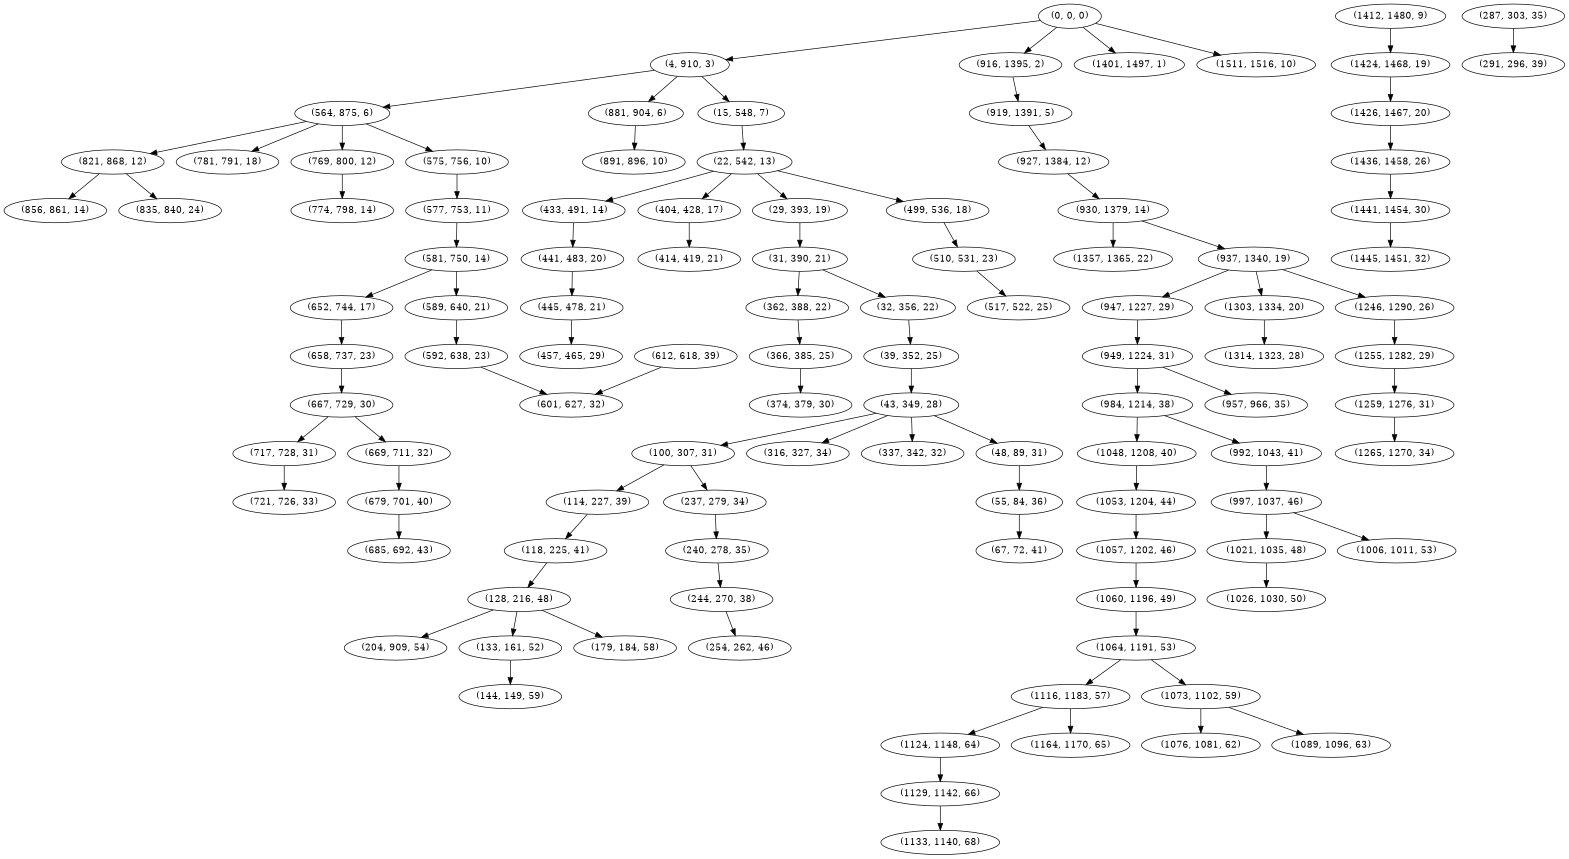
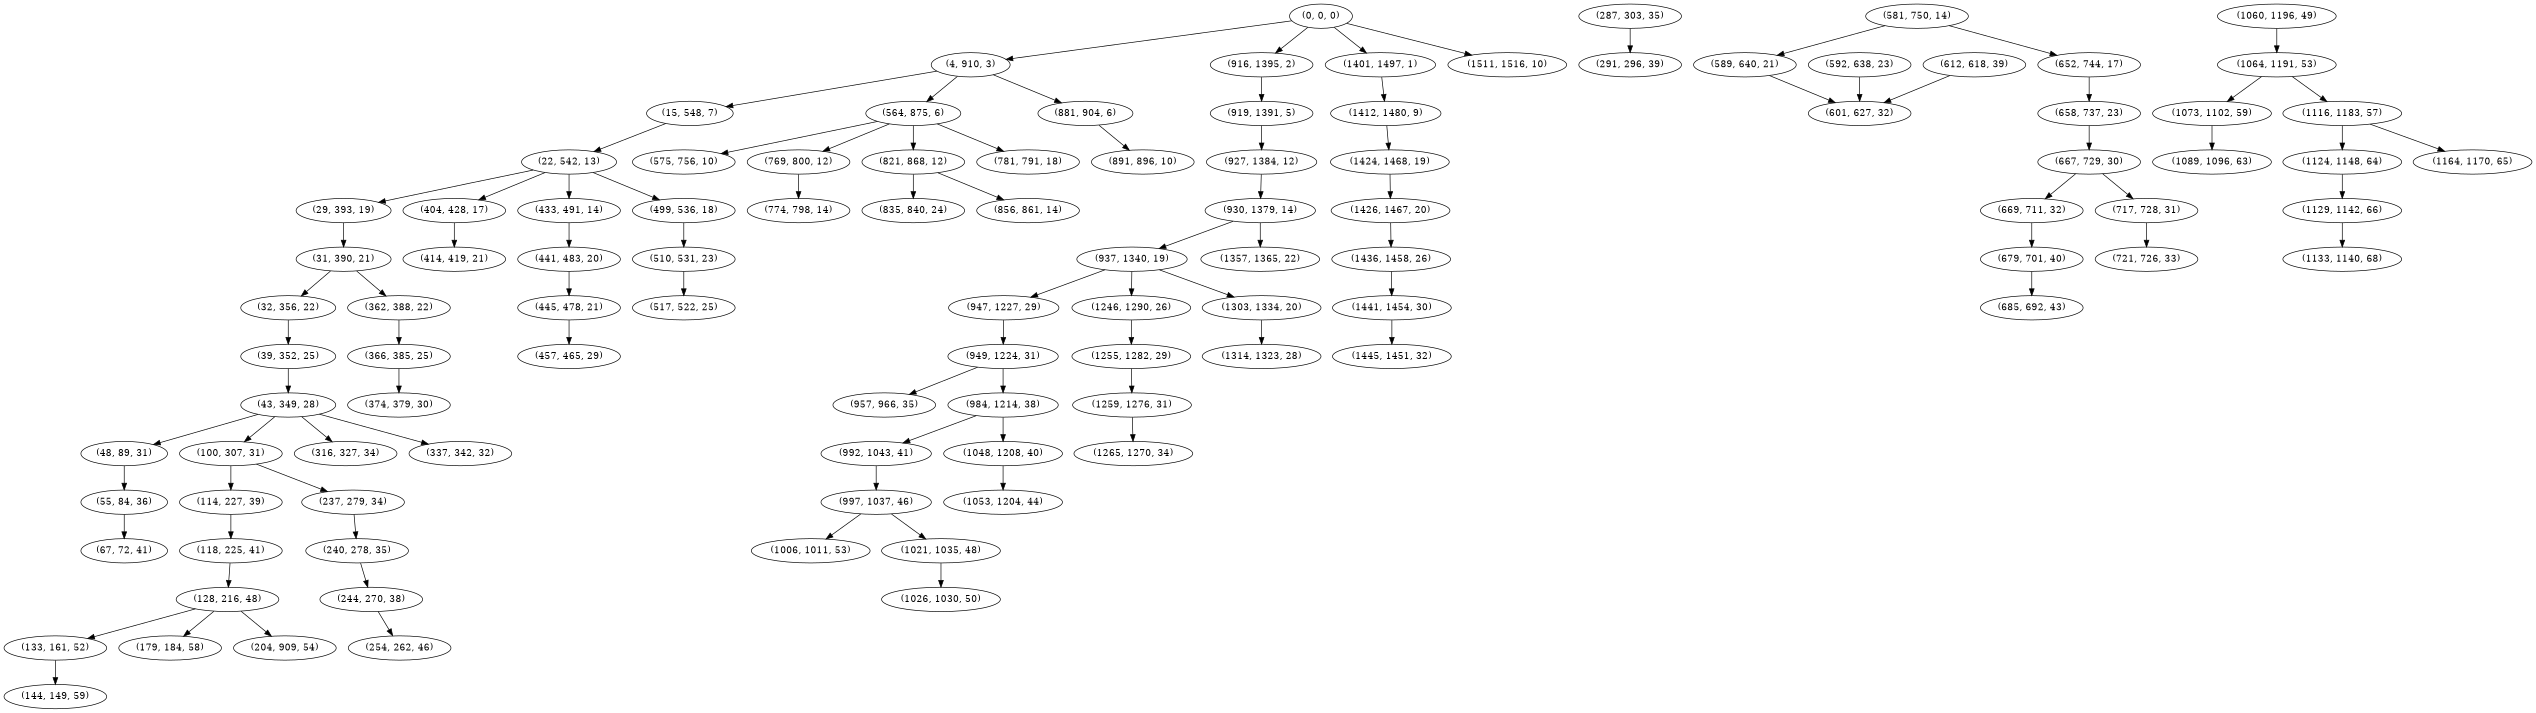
  digraph {
    "(0, 0, 0)"
    "(4, 910, 3)"
    "(916, 1395, 2)"
    "(1401, 1497, 1)"
    "(1511, 1516, 10)"
    "(15, 548, 7)"
    "(564, 875, 6)"
    "(881, 904, 6)"
    "(919, 1391, 5)"
    "(1412, 1480, 9)"
    "(22, 542, 13)"
    "(575, 756, 10)"
    "(769, 800, 12)"
    "(821, 868, 12)"
    "(781, 791, 18)"
    "(891, 896, 10)"
    "(29, 393, 19)"
    "(404, 428, 17)"
    "(433, 491, 14)"
    "(499, 536, 18)"
    "(31, 390, 21)"
    "(414, 419, 21)"
    "(441, 483, 20)"
    "(510, 531, 23)"
    "(32, 356, 22)"
    "(362, 388, 22)"
    "(39, 352, 25)"
    "(366, 385, 25)"
    "(43, 349, 28)"
    "(48, 89, 31)"
    "(100, 307, 31)"
    "(316, 327, 34)"
    "(337, 342, 32)"
    "(55, 84, 36)"
    "(114, 227, 39)"
    "(237, 279, 34)"
    "(67, 72, 41)"
    "(118, 225, 41)"
    "(240, 278, 35)"
    "(287, 303, 35)"
    "(291, 296, 39)"
    "(128, 216, 48)"
    "(133, 161, 52)"
    "(179, 184, 58)"
    n45 [label="(204, 909, 54)"]
    "(144, 149, 59)"
    "(244, 270, 38)"
    "(254, 262, 46)"
    "(374, 379, 30)"
    "(445, 478, 21)"
    "(457, 465, 29)"
    "(517, 522, 25)"
-   "(577, 753, 11)"
    "(774, 798, 14)"
    "(835, 840, 24)"
    "(856, 861, 14)"
    "(581, 750, 14)"
    "(589, 640, 21)"
    "(652, 744, 17)"
    "(592, 638, 23)"
    "(658, 737, 23)"
    "(601, 627, 32)"
    "(612, 618, 39)"
    "(667, 729, 30)"
    "(669, 711, 32)"
    "(717, 728, 31)"
    "(679, 701, 40)"
    "(721, 726, 33)"
    "(685, 692, 43)"
    "(927, 1384, 12)"
    "(930, 1379, 14)"
    "(937, 1340, 19)"
    "(1357, 1365, 22)"
    "(947, 1227, 29)"
    "(1246, 1290, 26)"
    "(1303, 1334, 20)"
    "(949, 1224, 31)"
    "(1255, 1282, 29)"
    "(1314, 1323, 28)"
    "(957, 966, 35)"
    "(984, 1214, 38)"
    "(992, 1043, 41)"
    "(1048, 1208, 40)"
    "(997, 1037, 46)"
    "(1053, 1204, 44)"
    "(1006, 1011, 53)"
    "(1021, 1035, 48)"
    "(1026, 1030, 50)"
-   "(1057, 1202, 46)"
    "(1060, 1196, 49)"
    "(1064, 1191, 53)"
    "(1073, 1102, 59)"
    "(1116, 1183, 57)"
-   "(1076, 1081, 62)"
    "(1089, 1096, 63)"
    "(1124, 1148, 64)"
    "(1164, 1170, 65)"
    "(1129, 1142, 66)"
    "(1133, 1140, 68)"
    "(1259, 1276, 31)"
    "(1265, 1270, 34)"
    "(1424, 1468, 19)"
    "(1426, 1467, 20)"
    "(1436, 1458, 26)"
    "(1441, 1454, 30)"
    "(1445, 1451, 32)"
    "(0, 0, 0)" -> "(4, 910, 3)"
    "(0, 0, 0)" -> "(916, 1395, 2)"
    "(0, 0, 0)" -> "(1401, 1497, 1)"
    "(0, 0, 0)" -> "(1511, 1516, 10)"
    "(4, 910, 3)" -> "(15, 548, 7)"
    "(4, 910, 3)" -> "(564, 875, 6)"
    "(4, 910, 3)" -> "(881, 904, 6)"
    "(916, 1395, 2)" -> "(919, 1391, 5)"
+   "(1401, 1497, 1)" -> "(1412, 1480, 9)"
    "(15, 548, 7)" -> "(22, 542, 13)"
    "(564, 875, 6)" -> "(575, 756, 10)"
    "(564, 875, 6)" -> "(769, 800, 12)"
    "(564, 875, 6)" -> "(821, 868, 12)"
    "(564, 875, 6)" -> "(781, 791, 18)"
    "(881, 904, 6)" -> "(891, 896, 10)"
    "(919, 1391, 5)" -> "(927, 1384, 12)"
    "(1412, 1480, 9)" -> "(1424, 1468, 19)"
    "(22, 542, 13)" -> "(29, 393, 19)"
    "(22, 542, 13)" -> "(404, 428, 17)"
    "(22, 542, 13)" -> "(433, 491, 14)"
    "(22, 542, 13)" -> "(499, 536, 18)"
-   "(575, 756, 10)" -> "(577, 753, 11)"
    "(769, 800, 12)" -> "(774, 798, 14)"
    "(821, 868, 12)" -> "(835, 840, 24)"
    "(821, 868, 12)" -> "(856, 861, 14)"
    "(29, 393, 19)" -> "(31, 390, 21)"
    "(404, 428, 17)" -> "(414, 419, 21)"
    "(433, 491, 14)" -> "(441, 483, 20)"
    "(499, 536, 18)" -> "(510, 531, 23)"
    "(31, 390, 21)" -> "(32, 356, 22)"
    "(31, 390, 21)" -> "(362, 388, 22)"
    "(441, 483, 20)" -> "(445, 478, 21)"
    "(510, 531, 23)" -> "(517, 522, 25)"
    "(32, 356, 22)" -> "(39, 352, 25)"
    "(362, 388, 22)" -> "(366, 385, 25)"
    "(39, 352, 25)" -> "(43, 349, 28)"
    "(366, 385, 25)" -> "(374, 379, 30)"
    "(43, 349, 28)" -> "(48, 89, 31)"
    "(43, 349, 28)" -> "(100, 307, 31)"
    "(43, 349, 28)" -> "(316, 327, 34)"
    "(43, 349, 28)" -> "(337, 342, 32)"
    "(48, 89, 31)" -> "(55, 84, 36)"
    "(100, 307, 31)" -> "(114, 227, 39)"
    "(100, 307, 31)" -> "(237, 279, 34)"
    "(55, 84, 36)" -> "(67, 72, 41)"
    "(114, 227, 39)" -> "(118, 225, 41)"
    "(237, 279, 34)" -> "(240, 278, 35)"
    "(118, 225, 41)" -> "(128, 216, 48)"
    "(240, 278, 35)" -> "(244, 270, 38)"
    "(287, 303, 35)" -> "(291, 296, 39)"
    "(128, 216, 48)" -> "(133, 161, 52)"
    "(128, 216, 48)" -> "(179, 184, 58)"
    "(128, 216, 48)" -> n45
    "(133, 161, 52)" -> "(144, 149, 59)"
    "(244, 270, 38)" -> "(254, 262, 46)"
    "(445, 478, 21)" -> "(457, 465, 29)"
-   "(577, 753, 11)" -> "(581, 750, 14)"
    "(581, 750, 14)" -> "(589, 640, 21)"
    "(581, 750, 14)" -> "(652, 744, 17)"
-   "(589, 640, 21)" -> "(592, 638, 23)"
+   "(589, 640, 21)" -> "(601, 627, 32)"
    "(652, 744, 17)" -> "(658, 737, 23)"
    "(592, 638, 23)" -> "(601, 627, 32)"
    "(658, 737, 23)" -> "(667, 729, 30)"
    "(612, 618, 39)" -> "(601, 627, 32)"
    "(667, 729, 30)" -> "(669, 711, 32)"
    "(667, 729, 30)" -> "(717, 728, 31)"
    "(669, 711, 32)" -> "(679, 701, 40)"
    "(717, 728, 31)" -> "(721, 726, 33)"
    "(679, 701, 40)" -> "(685, 692, 43)"
    "(927, 1384, 12)" -> "(930, 1379, 14)"
    "(930, 1379, 14)" -> "(937, 1340, 19)"
    "(930, 1379, 14)" -> "(1357, 1365, 22)"
    "(937, 1340, 19)" -> "(947, 1227, 29)"
    "(937, 1340, 19)" -> "(1246, 1290, 26)"
    "(937, 1340, 19)" -> "(1303, 1334, 20)"
    "(947, 1227, 29)" -> "(949, 1224, 31)"
    "(1246, 1290, 26)" -> "(1255, 1282, 29)"
    "(1303, 1334, 20)" -> "(1314, 1323, 28)"
    "(949, 1224, 31)" -> "(957, 966, 35)"
    "(949, 1224, 31)" -> "(984, 1214, 38)"
    "(1255, 1282, 29)" -> "(1259, 1276, 31)"
    "(984, 1214, 38)" -> "(992, 1043, 41)"
    "(984, 1214, 38)" -> "(1048, 1208, 40)"
    "(992, 1043, 41)" -> "(997, 1037, 46)"
    "(1048, 1208, 40)" -> "(1053, 1204, 44)"
    "(997, 1037, 46)" -> "(1006, 1011, 53)"
    "(997, 1037, 46)" -> "(1021, 1035, 48)"
-   "(1053, 1204, 44)" -> "(1057, 1202, 46)"
    "(1021, 1035, 48)" -> "(1026, 1030, 50)"
-   "(1057, 1202, 46)" -> "(1060, 1196, 49)"
    "(1060, 1196, 49)" -> "(1064, 1191, 53)"
    "(1064, 1191, 53)" -> "(1073, 1102, 59)"
    "(1064, 1191, 53)" -> "(1116, 1183, 57)"
-   "(1073, 1102, 59)" -> "(1076, 1081, 62)"
    "(1073, 1102, 59)" -> "(1089, 1096, 63)"
    "(1116, 1183, 57)" -> "(1124, 1148, 64)"
    "(1116, 1183, 57)" -> "(1164, 1170, 65)"
    "(1124, 1148, 64)" -> "(1129, 1142, 66)"
    "(1129, 1142, 66)" -> "(1133, 1140, 68)"
    "(1259, 1276, 31)" -> "(1265, 1270, 34)"
    "(1424, 1468, 19)" -> "(1426, 1467, 20)"
    "(1426, 1467, 20)" -> "(1436, 1458, 26)"
    "(1436, 1458, 26)" -> "(1441, 1454, 30)"
    "(1441, 1454, 30)" -> "(1445, 1451, 32)"
  }
